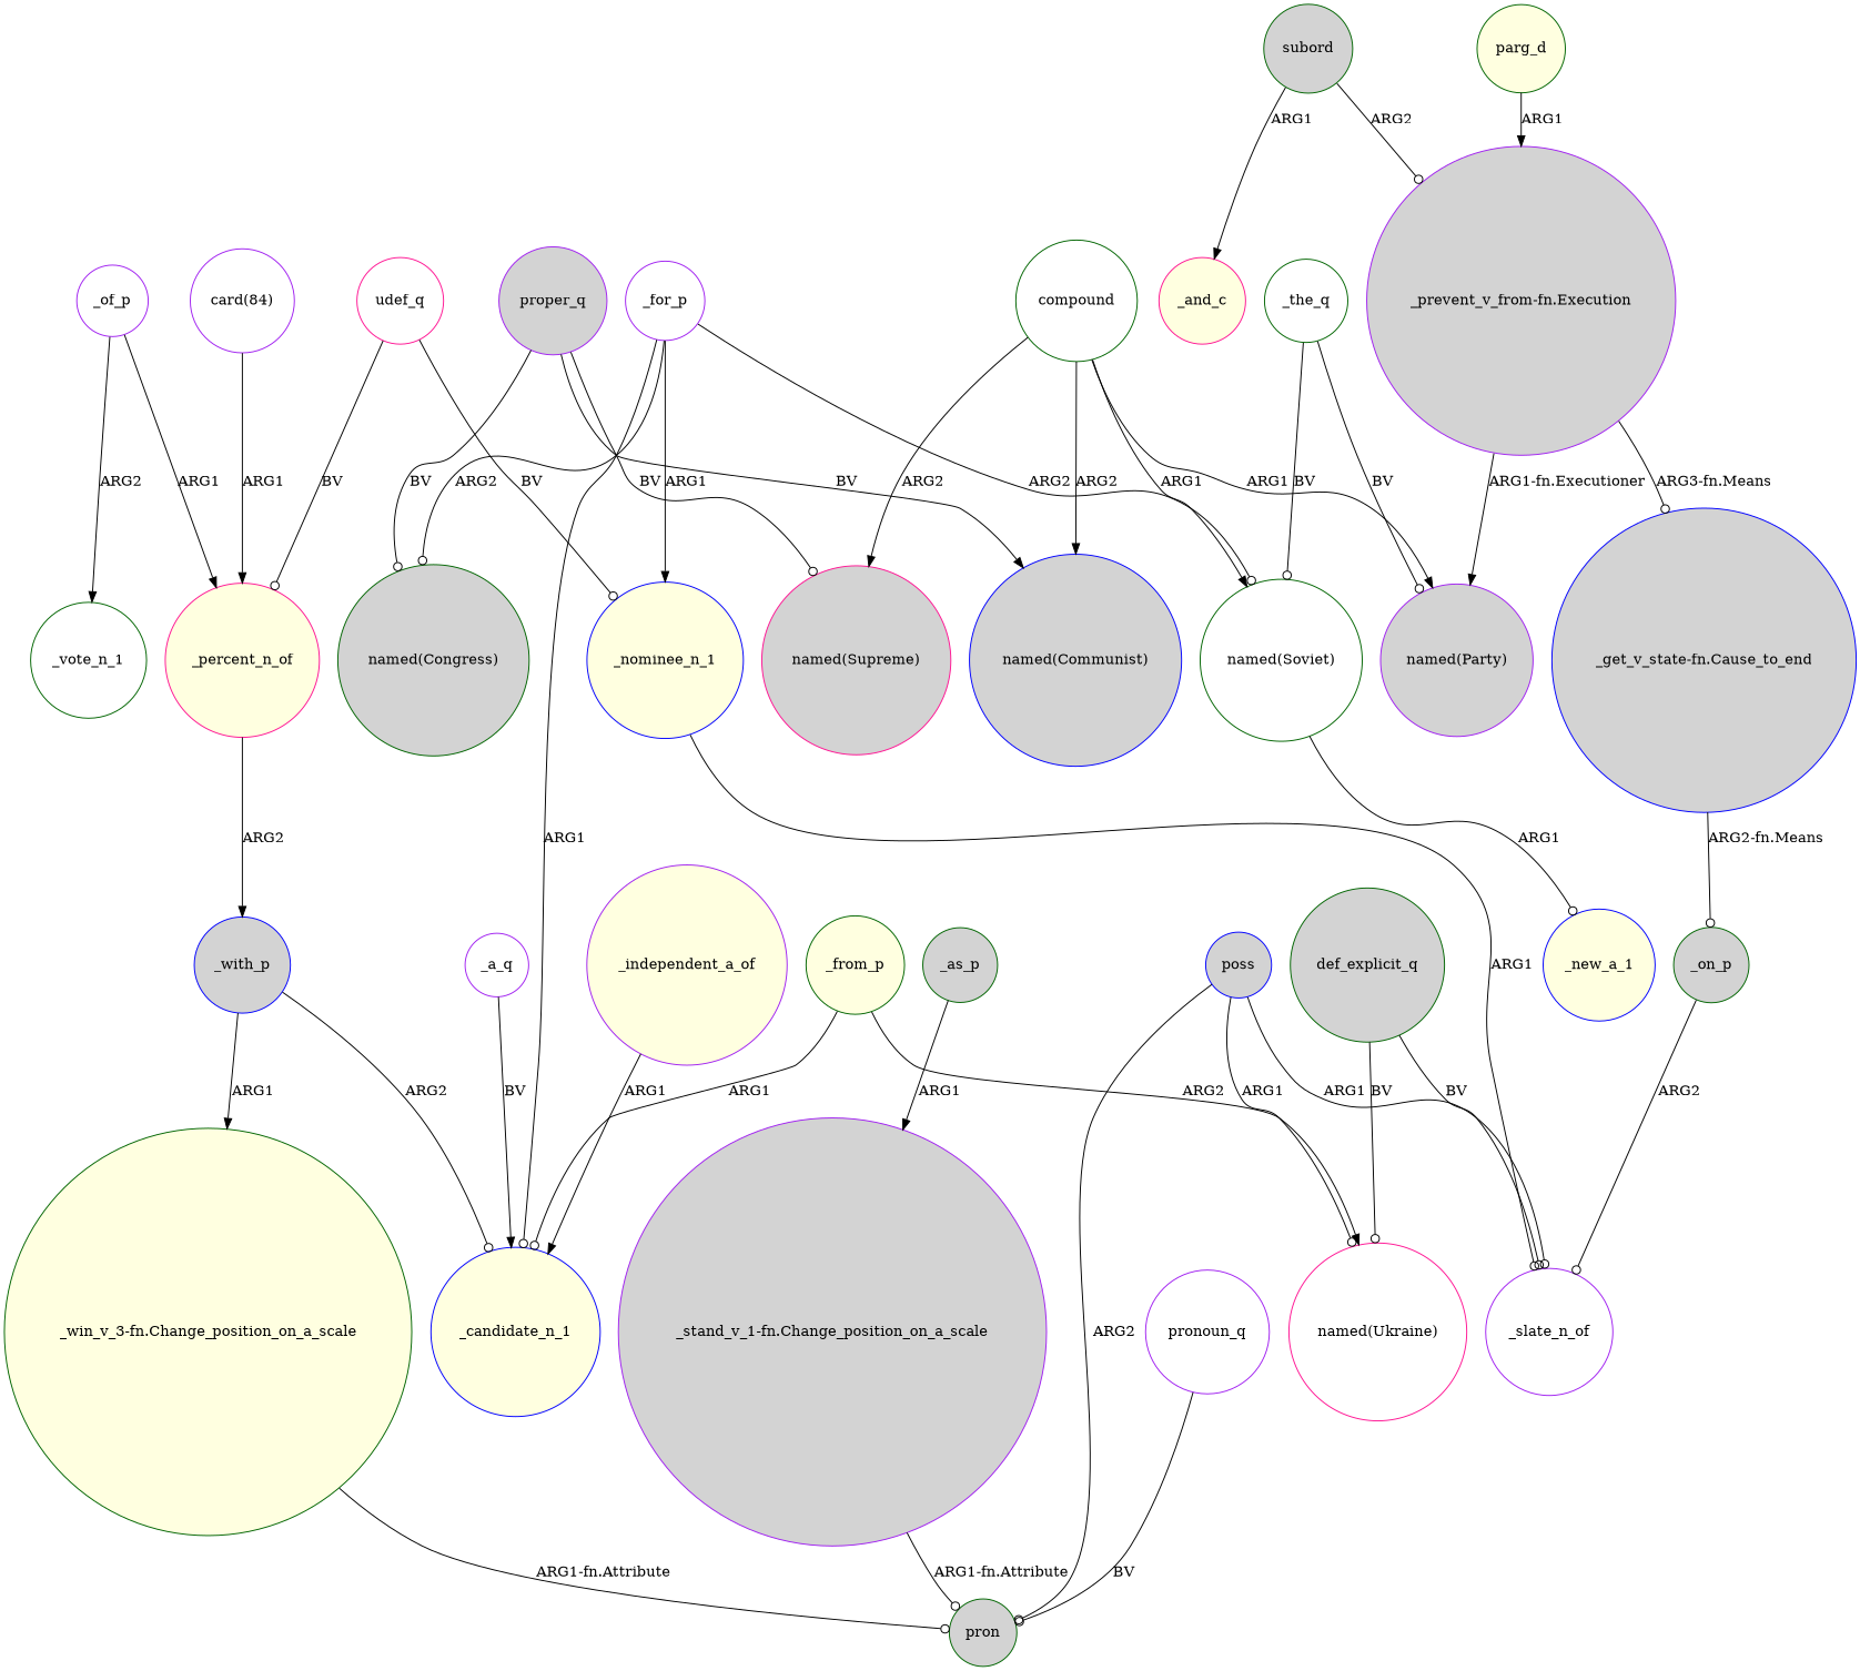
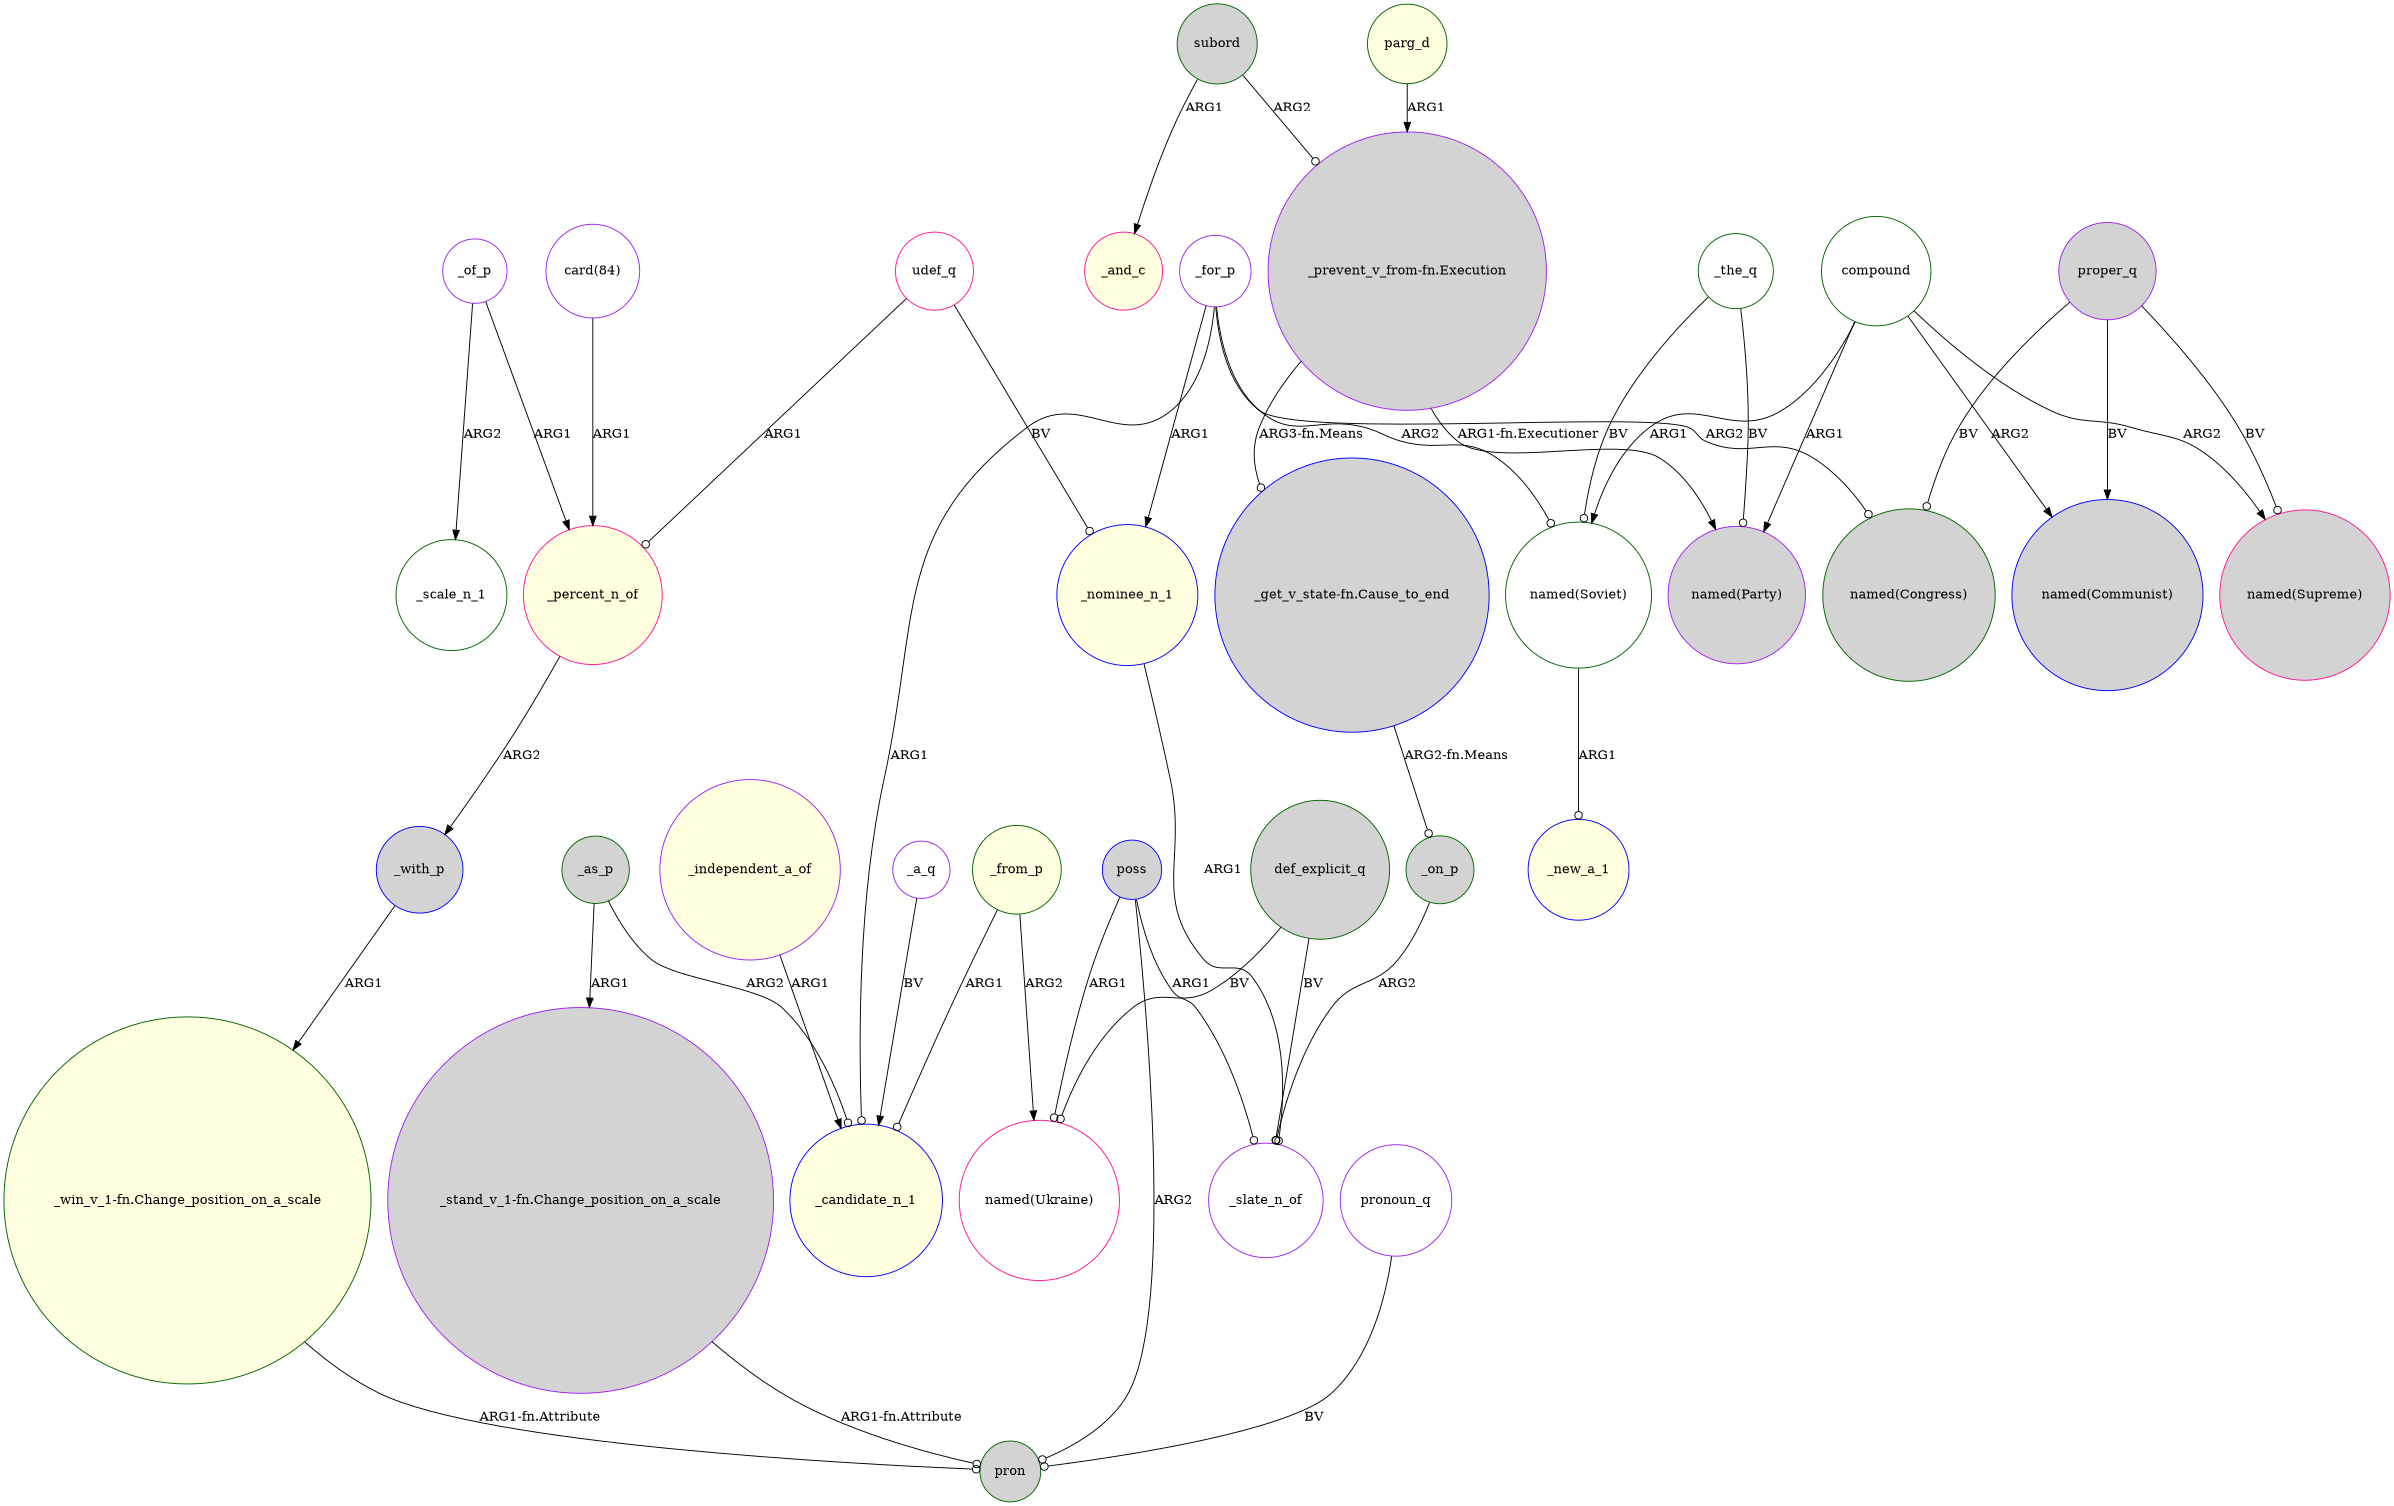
  digraph {
    node [color=darkgreen fillcolor=lightgrey shape=circle style=filled]
    edge [arrowhead=odot]
    _from_p [fillcolor=lightyellow]
    _candidate_n_1 [color=blue fillcolor=lightyellow]
    "named(Ukraine)" [color=deeppink fillcolor=white]
    poss [color=blue]
    _slate_n_of [color=purple fillcolor=white]
    pron
    _nominee_n_1 [color=blue fillcolor=lightyellow]
    "card(84)" [color=purple fillcolor=white]
    _percent_n_of [color=deeppink fillcolor=lightyellow]
    _with_p [color=blue]
    proper_q [color=purple]
    "named(Congress)"
    "named(Supreme)" [color=deeppink]
    "named(Communist)" [color=blue]
-   "_win_v_1-fn.Change_position_on_a_scale" [fillcolor=lightyellow label="_win_v_3-fn.Change_position_on_a_scale"]
+   "_win_v_1-fn.Change_position_on_a_scale" [fillcolor=lightyellow]
    "_get_v_state-fn.Cause_to_end" [color=blue]
    _on_p
    compound [fillcolor=white]
    "named(Party)" [color=purple]
    "named(Soviet)" [fillcolor=white]
    _new_a_1 [color=blue fillcolor=lightyellow]
    "_stand_v_1-fn.Change_position_on_a_scale" [color=purple]
    "_prevent_v_from-fn.Execution" [color=purple]
    subord
    _and_c [color=deeppink fillcolor=lightyellow]
    _independent_a_of [color=purple fillcolor=lightyellow]
    _of_p [color=purple fillcolor=white]
-   _vote_n_1 [fillcolor=white]
+   _vote_n_1 [fillcolor=white label=_scale_n_1]
    _a_q [color=purple fillcolor=white]
    def_explicit_q
    pronoun_q [color=purple fillcolor=white]
    _the_q [fillcolor=white]
    udef_q [color=deeppink fillcolor=white]
    _for_p [color=purple fillcolor=white]
    _as_p
    parg_d [fillcolor=lightyellow]
    _from_p -> _candidate_n_1 [label=ARG1]
    _from_p -> "named(Ukraine)" [arrowhead=normal label=ARG2]
    poss -> "named(Ukraine)" [label=ARG1]
    poss -> _slate_n_of [label=ARG1]
    poss -> pron [label=ARG2]
    _nominee_n_1 -> _slate_n_of [label=ARG1]
    "card(84)" -> _percent_n_of [arrowhead=normal label=ARG1]
    _percent_n_of -> _with_p [arrowhead=normal label=ARG2]
    _with_p -> "_win_v_1-fn.Change_position_on_a_scale" [arrowhead=normal label=ARG1]
    proper_q -> "named(Congress)" [label=BV]
    proper_q -> "named(Supreme)" [label=BV]
    proper_q -> "named(Communist)" [arrowhead=normal label=BV]
    "_win_v_1-fn.Change_position_on_a_scale" -> pron [label="ARG1-fn.Attribute"]
    "_get_v_state-fn.Cause_to_end" -> _on_p [label="ARG2-fn.Means"]
    _on_p -> _slate_n_of [label=ARG2]
    compound -> "named(Supreme)" [arrowhead=normal label=ARG2]
    compound -> "named(Communist)" [arrowhead=normal label=ARG2]
    compound -> "named(Party)" [arrowhead=normal label=ARG1]
    compound -> "named(Soviet)" [arrowhead=normal label=ARG1]
    "named(Soviet)" -> _new_a_1 [label=ARG1]
    "_stand_v_1-fn.Change_position_on_a_scale" -> pron [label="ARG1-fn.Attribute"]
    "_prevent_v_from-fn.Execution" -> "_get_v_state-fn.Cause_to_end" [label="ARG3-fn.Means"]
    "_prevent_v_from-fn.Execution" -> "named(Party)" [arrowhead=normal label="ARG1-fn.Executioner"]
    subord -> "_prevent_v_from-fn.Execution" [label=ARG2]
    subord -> _and_c [arrowhead=normal label=ARG1]
    _independent_a_of -> _candidate_n_1 [arrowhead=normal label=ARG1]
    _of_p -> _percent_n_of [arrowhead=normal label=ARG1]
    _of_p -> _vote_n_1 [arrowhead=normal label=ARG2]
    _a_q -> _candidate_n_1 [arrowhead=normal label=BV]
    def_explicit_q -> "named(Ukraine)" [label=BV]
    def_explicit_q -> _slate_n_of [label=BV]
    pronoun_q -> pron [label=BV]
    _the_q -> "named(Party)" [label=BV]
    _the_q -> "named(Soviet)" [label=BV]
    udef_q -> _nominee_n_1 [label=BV]
-   udef_q -> _percent_n_of [label=BV]
+   udef_q -> _percent_n_of [label=ARG1]
    _for_p -> _candidate_n_1 [label=ARG1]
    _for_p -> _nominee_n_1 [arrowhead=normal label=ARG1]
    _for_p -> "named(Congress)" [label=ARG2]
    _for_p -> "named(Soviet)" [label=ARG2]
-   _with_p -> _candidate_n_1 [label=ARG2]
+   _as_p -> _candidate_n_1 [label=ARG2]
    _as_p -> "_stand_v_1-fn.Change_position_on_a_scale" [arrowhead=normal label=ARG1]
    parg_d -> "_prevent_v_from-fn.Execution" [arrowhead=normal label=ARG1]
  }
